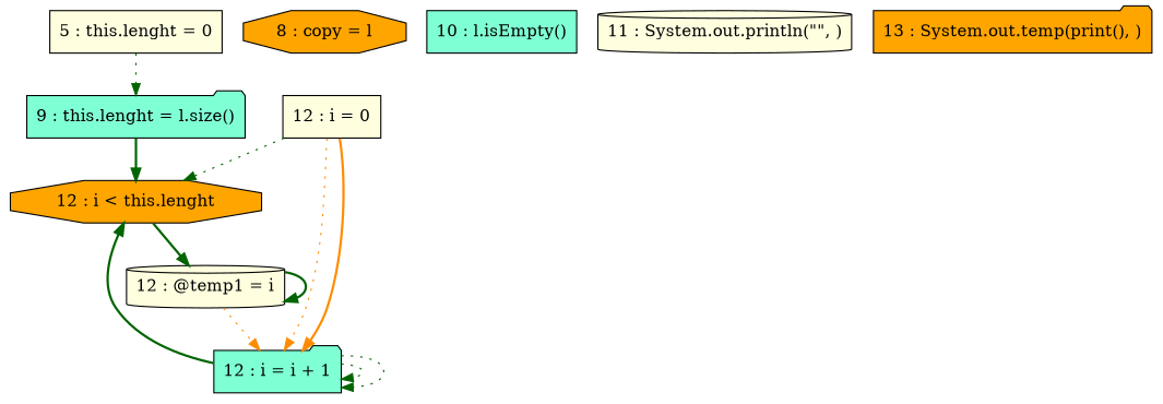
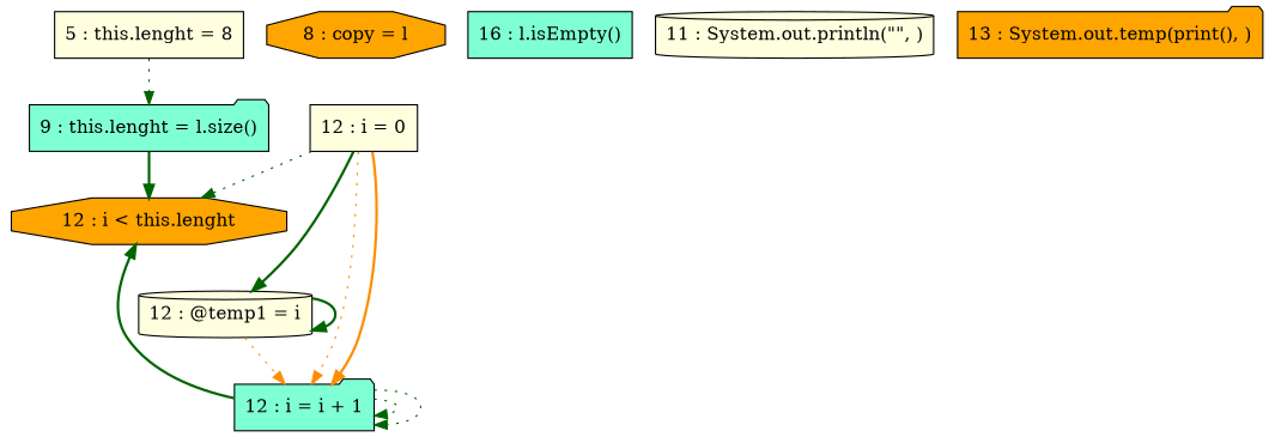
  digraph {
    node [fillcolor=lightyellow shape=folder style=filled]
    edge [color=darkgreen style=dotted]
    "9 : this.lenght = l.size()" [fillcolor=aquamarine]
-   "5 : this.lenght = 0" [shape=box]
+   "5 : this.lenght = 0" [shape=box label="5 : this.lenght = 8"]
    "12 : i < this.lenght" [fillcolor=orange shape=octagon]
    "8 : copy = l" [fillcolor=orange shape=octagon]
-   "10 : l.isEmpty()" [fillcolor=aquamarine shape=box]
+   "10 : l.isEmpty()" [fillcolor=aquamarine shape=box label="16 : l.isEmpty()"]
    "11 : System.out.println(\"\", )" [shape=cylinder]
    "12 : i = 0" [shape=box]
    "12 : @temp1 = i" [shape=cylinder]
    "12 : i = i + 1" [fillcolor=aquamarine]
    n10 [fillcolor=orange label="13 : System.out.temp(print(), )"]
    "9 : this.lenght = l.size()" -> "12 : i < this.lenght" [style=bold]
    "5 : this.lenght = 0" -> "9 : this.lenght = l.size()"
    "12 : i = 0" -> "12 : i < this.lenght"
-   "12 : i < this.lenght" -> "12 : @temp1 = i" [style=bold]
+   "12 : i = 0" -> "12 : @temp1 = i" [style=bold]
    "12 : i = 0" -> "12 : i = i + 1" [color=darkorange]
    "12 : i = 0" -> "12 : i = i + 1" [color=darkorange style=bold]
    "12 : @temp1 = i" -> "12 : @temp1 = i" [style=bold]
    "12 : @temp1 = i" -> "12 : i = i + 1" [color=darkorange]
    "12 : i = i + 1" -> "12 : i < this.lenght" [style=bold]
    "12 : i = i + 1" -> "12 : i = i + 1"
    "12 : i = i + 1" -> "12 : i = i + 1"
  }
